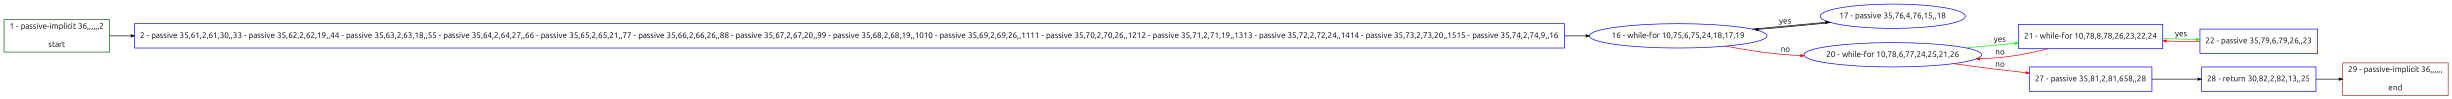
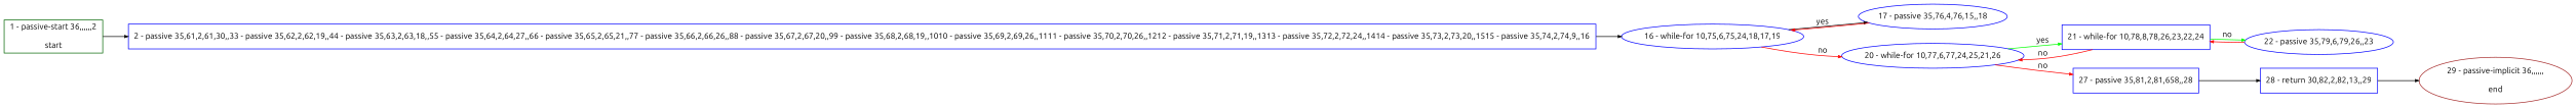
  digraph {
    bgcolor=white
    compound=true
    fillcolor="#FFFFCC"
    fontname=Ubuntu
    fontsize=12
    pack=true
    packmode=clust
    rankdir=LR
    style="rounded,filled"
    node [color="#0000ff" compound=true fillcolor="#ffffff" fixedsize=false fontname=Ubuntu fontsize=12 node_initialized=no shape=box style=filled]
    edge [arrowhead=normal arrowsize=0.5 arrowtail=none color="#000000" compound=true dir=forward fontcolor=black fontname=Ubuntu fontsize=12]
    n1 [label="2 - passive 35,61,2,61,30,,33 - passive 35,62,2,62,19,,44 - passive 35,63,2,63,18,,55 - passive 35,64,2,64,27,,66 - passive 35,65,2,65,21,,77 - passive 35,66,2,66,26,,88 - passive 35,67,2,67,20,,99 - passive 35,68,2,68,19,,1010 - passive 35,69,2,69,26,,1111 - passive 35,70,2,70,26,,1212 - passive 35,71,2,71,19,,1313 - passive 35,72,2,72,24,,1414 - passive 35,73,2,73,20,,1515 - passive 35,74,2,74,9,,16"]
    n2 [label="16 - while-for 10,75,6,75,24,18,17,19" shape=oval]
    n3 [label="17 - passive 35,76,4,76,15,,18" shape=ellipse]
-   n4 [label="20 - while-for 10,78,6,77,24,25,21,26" shape=oval]
-   n5 [color="#006400" label="1 - passive-implicit 36,,,,,,2\n\nstart"]
+   n4 [label="20 - while-for 10,77,6,77,24,25,21,26" shape=oval]
+   n5 [color="#006400" label="1 - passive-start 36,,,,,,2\n\nstart"]
    n6 [label="21 - while-for 10,78,8,78,26,23,22,24"]
    n7 [label="27 - passive 35,81,2,81,658,,28"]
-   n8 [label="22 - passive 35,79,6,79,26,,23"]
-   n9 [label="28 - return 30,82,2,82,13,,25"]
-   n10 [color="#a52a2a" label="29 - passive-implicit 36,,,,,,\n\nend"]
+   n8 [label="22 - passive 35,79,6,79,26,,23" shape=ellipse]
+   n9 [label="28 - return 30,82,2,82,13,,29"]
+   n10 [color="#a52a2a" label="29 - passive-implicit 36,,,,,,\n\nend" shape=ellipse]
    n1 -> n2
    n2 -> n3 [label=yes]
    n2 -> n4 [color="#ff0000" label=no]
-   n3 -> n2
+   n3 -> n2 [color="#ff0000"]
    n4 -> n6 [color="#00ff00" label=yes]
    n4 -> n7 [color="#ff0000" label=no]
    n5 -> n1
    n6 -> n4 [color="#ff0000" label=no]
-   n6 -> n8 [color="#00ff00" label=yes]
+   n6 -> n8 [color="#00ff00" label=no]
    n7 -> n9
    n8 -> n6 [color="#ff0000"]
    n9 -> n10
  }
